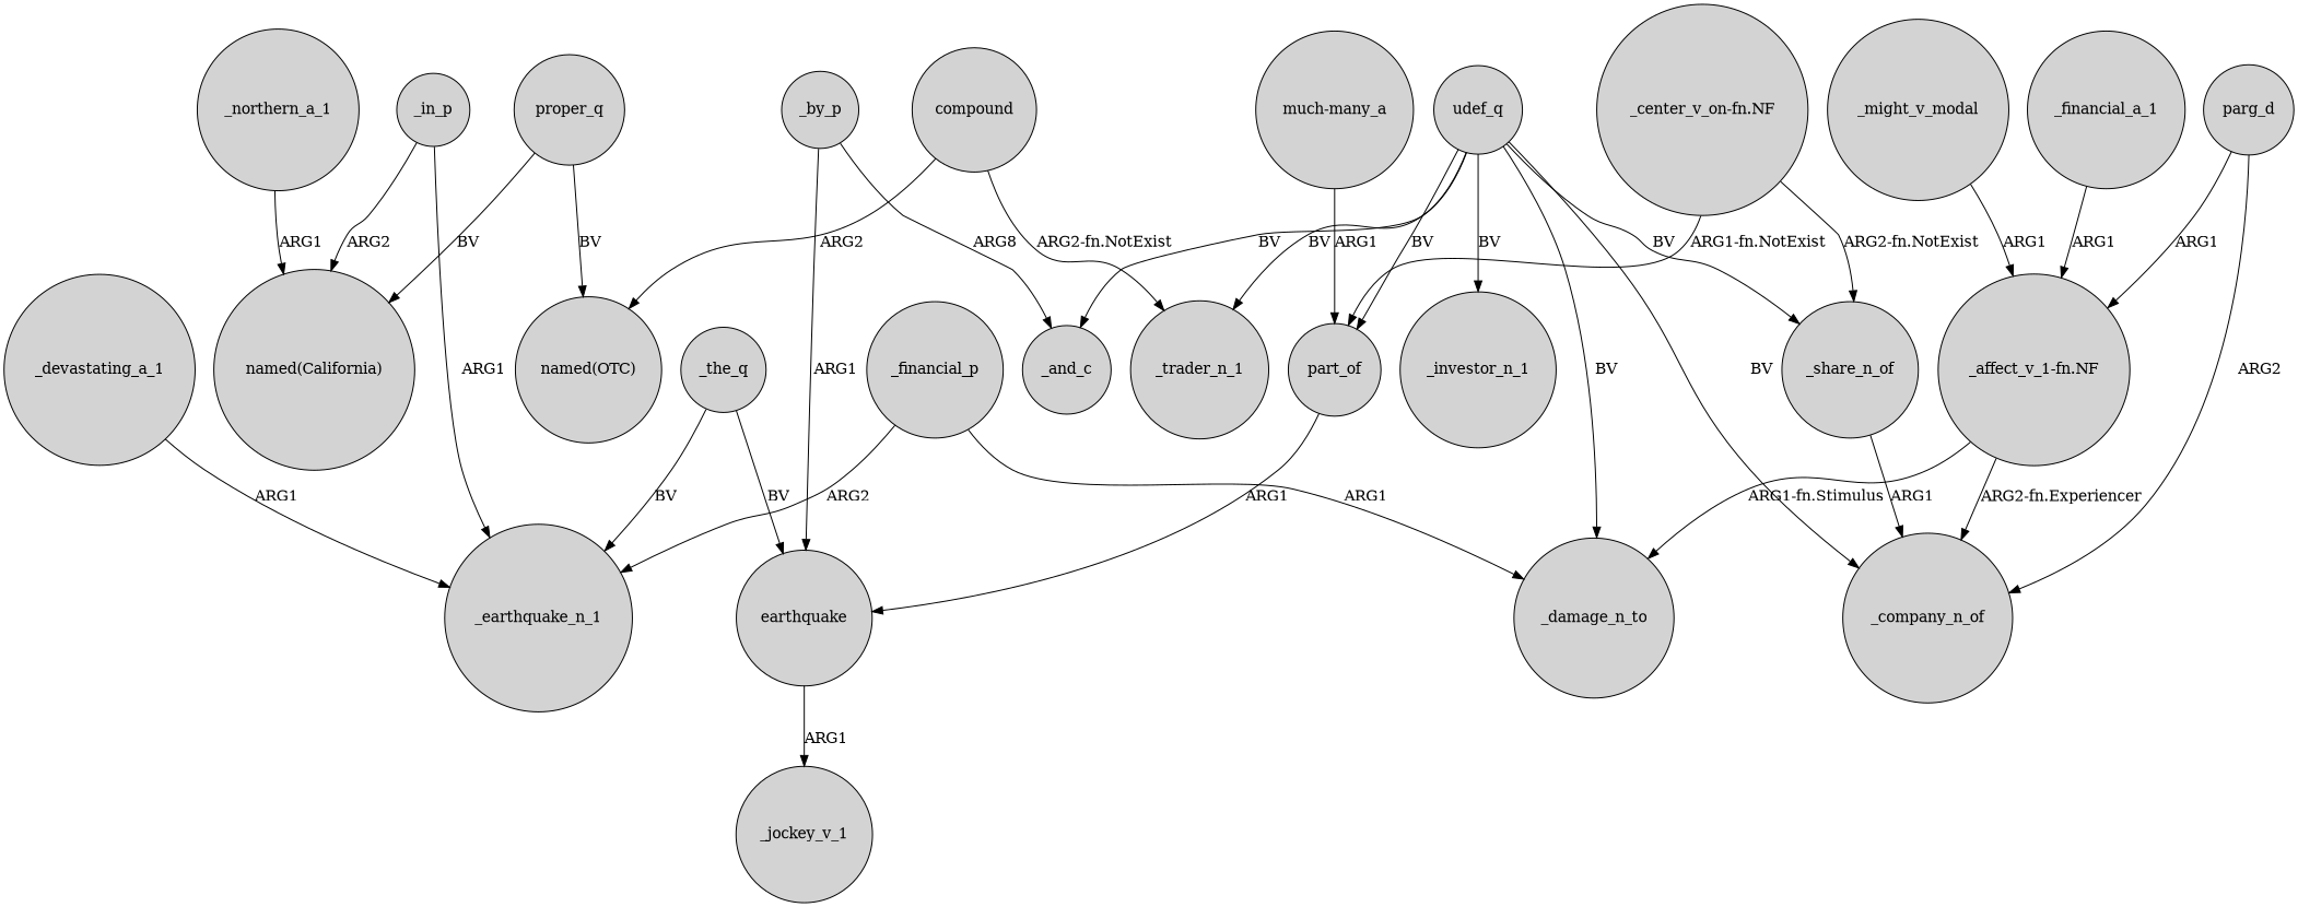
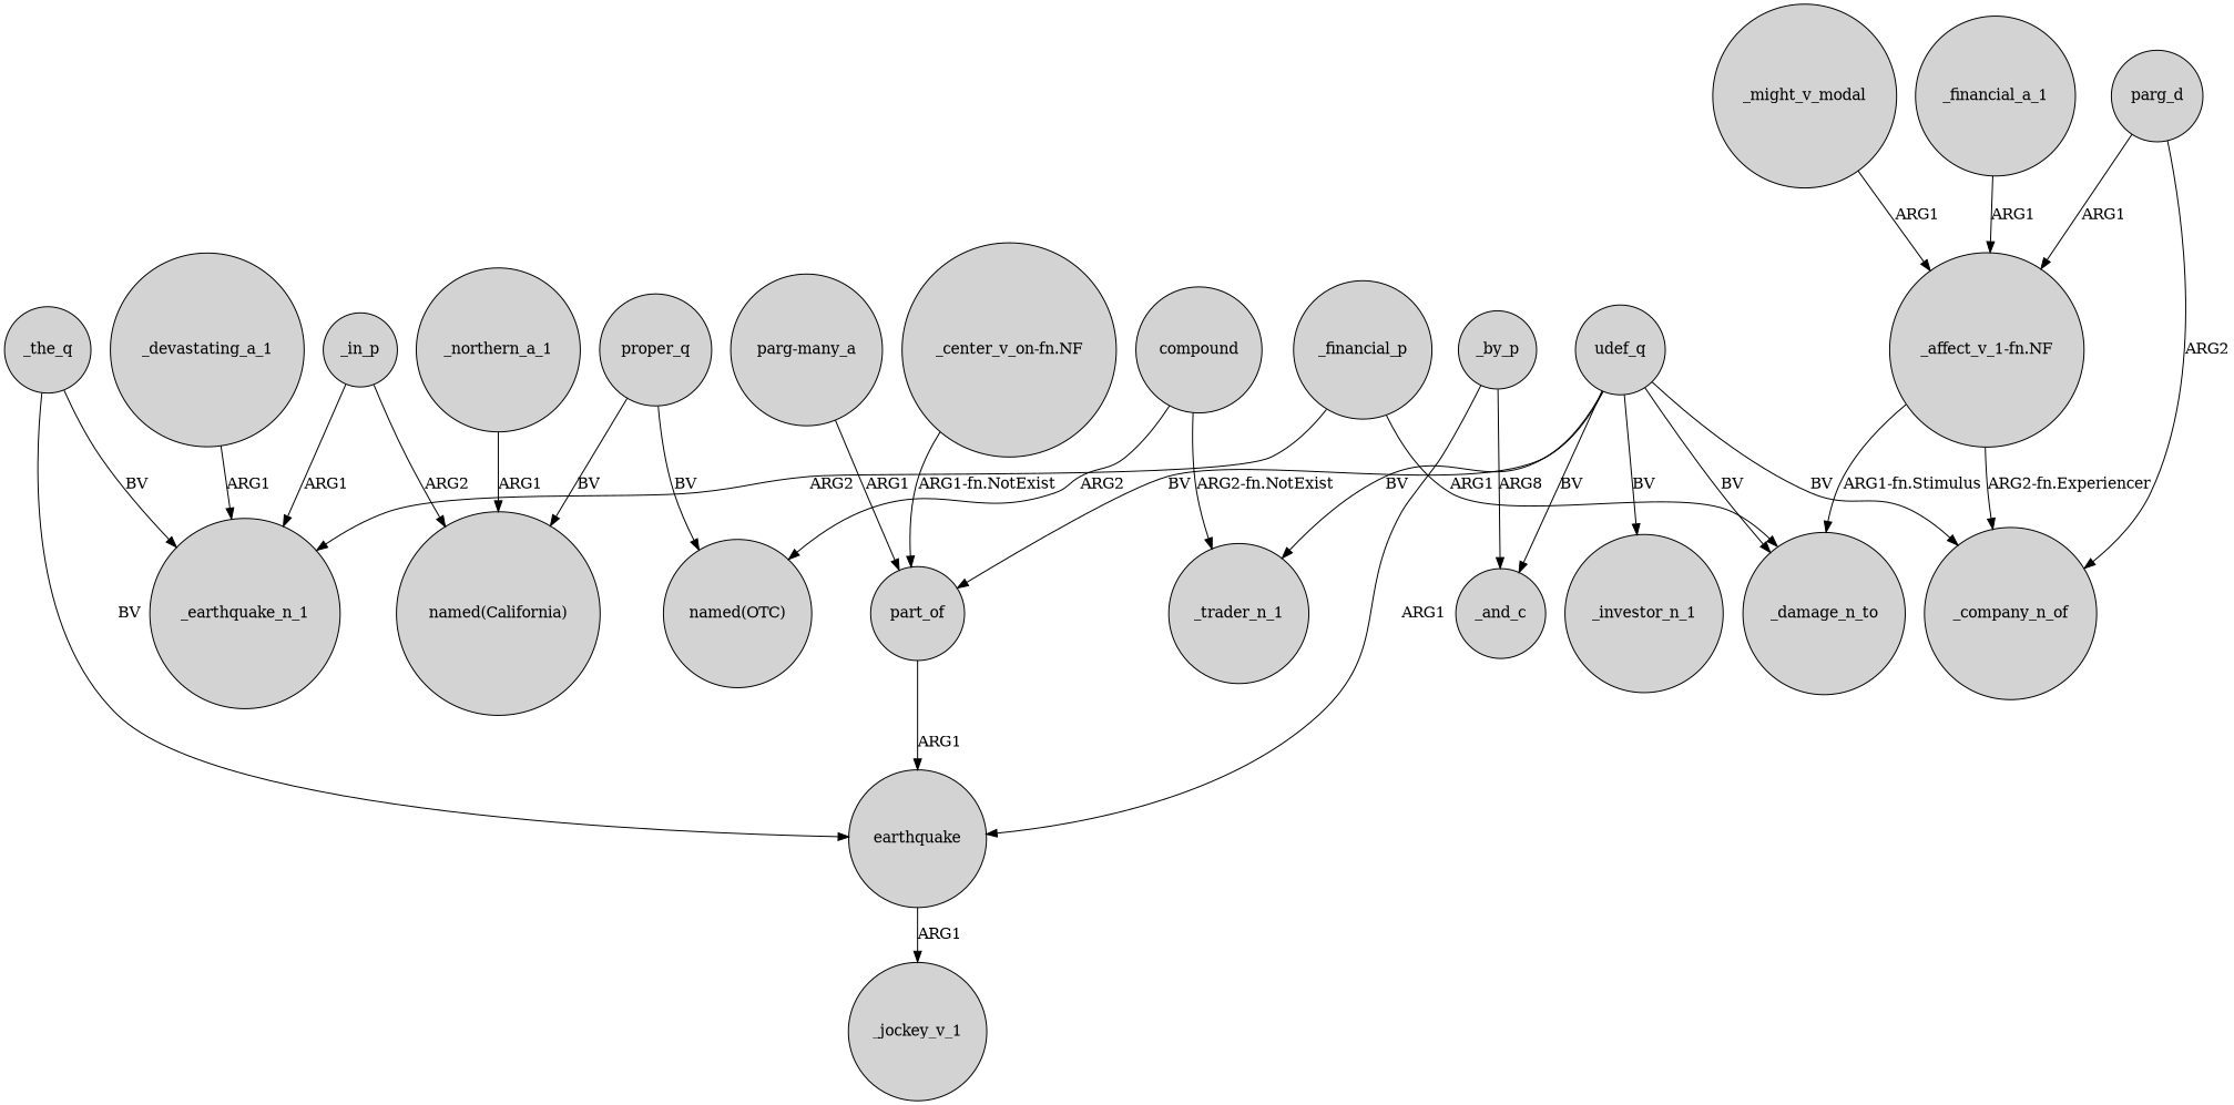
  digraph {
    node [shape=circle style=filled]
    _the_q
    _earthquake_n_1
    n3 [label=earthquake]
    _jockey_v_1
    _in_p
    "named(California)"
    compound
    "named(OTC)"
    _trader_n_1
    udef_q
    part_of
    _investor_n_1
    _and_c
    _damage_n_to
-   _share_n_of
    _company_n_of
-   "much-many_a"
+   "much-many_a" [label="parg-many_a"]
    proper_q
    _devastating_a_1
    "_center_v_on-fn.NF"
    _by_p
    _northern_a_1
    n23 [label=_financial_p]
    parg_d
    "_affect_v_1-fn.NF"
    _might_v_modal
    _financial_a_1
    _the_q -> _earthquake_n_1 [label=BV]
    _the_q -> n3 [label=BV]
    n3 -> _jockey_v_1 [label=ARG1]
    _in_p -> _earthquake_n_1 [label=ARG1]
    _in_p -> "named(California)" [label=ARG2]
    compound -> "named(OTC)" [label=ARG2]
    compound -> _trader_n_1 [label="ARG2-fn.NotExist"]
    udef_q -> _trader_n_1 [label=BV]
    udef_q -> part_of [label=BV]
    udef_q -> _investor_n_1 [label=BV]
    udef_q -> _and_c [label=BV]
    udef_q -> _damage_n_to [label=BV]
-   udef_q -> _share_n_of [label=BV]
    udef_q -> _company_n_of [label=BV]
    part_of -> n3 [label=ARG1]
-   _share_n_of -> _company_n_of [label=ARG1]
    "much-many_a" -> part_of [label=ARG1]
    proper_q -> "named(California)" [label=BV]
    proper_q -> "named(OTC)" [label=BV]
    _devastating_a_1 -> _earthquake_n_1 [label=ARG1]
    "_center_v_on-fn.NF" -> part_of [label="ARG1-fn.NotExist"]
-   "_center_v_on-fn.NF" -> _share_n_of [label="ARG2-fn.NotExist"]
    _by_p -> n3 [label=ARG1]
    _by_p -> _and_c [label=ARG8]
    _northern_a_1 -> "named(California)" [label=ARG1]
    n23 -> _earthquake_n_1 [label=ARG2]
    n23 -> _damage_n_to [label=ARG1]
    parg_d -> _company_n_of [label=ARG2]
    parg_d -> "_affect_v_1-fn.NF" [label=ARG1]
    "_affect_v_1-fn.NF" -> _damage_n_to [label="ARG1-fn.Stimulus"]
    "_affect_v_1-fn.NF" -> _company_n_of [label="ARG2-fn.Experiencer"]
    _might_v_modal -> "_affect_v_1-fn.NF" [label=ARG1]
    _financial_a_1 -> "_affect_v_1-fn.NF" [label=ARG1]
  }
